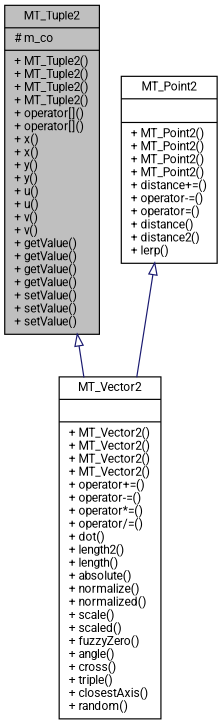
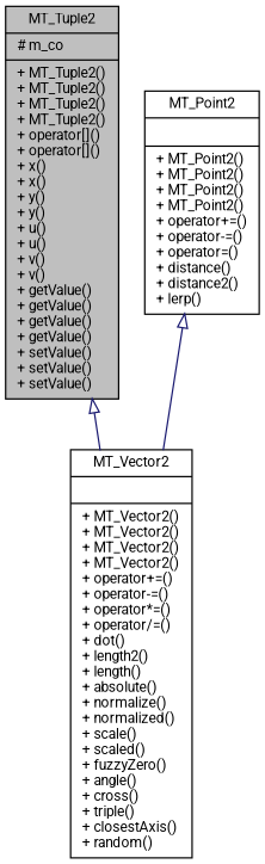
  digraph {
    fontname=Roboto
    node [color=black fillcolor=white fontname=Roboto fontsize=10 shape=record style=filled]
    edge [arrowtail=empty color=midnightblue dir=back fontname=Roboto fontsize=10 labelfontname=Helvetica labelfontsize=10 style=solid]
    n1 [fillcolor=grey75 fontcolor=black height=0.2 label="{MT_Tuple2\n|# m_co\l|+ MT_Tuple2()\l+ MT_Tuple2()\l+ MT_Tuple2()\l+ MT_Tuple2()\l+ operator[]()\l+ operator[]()\l+ x()\l+ x()\l+ y()\l+ y()\l+ u()\l+ u()\l+ v()\l+ v()\l+ getValue()\l+ getValue()\l+ getValue()\l+ getValue()\l+ setValue()\l+ setValue()\l+ setValue()\l}" width=0.4]
    n2 [height=0.2 label="{MT_Vector2\n||+ MT_Vector2()\l+ MT_Vector2()\l+ MT_Vector2()\l+ MT_Vector2()\l+ operator+=()\l+ operator-=()\l+ operator*=()\l+ operator/=()\l+ dot()\l+ length2()\l+ length()\l+ absolute()\l+ normalize()\l+ normalized()\l+ scale()\l+ scaled()\l+ fuzzyZero()\l+ angle()\l+ cross()\l+ triple()\l+ closestAxis()\l+ random()\l}" width=0.4]
-   n3 [height=0.2 label="{MT_Point2\n||+ MT_Point2()\l+ MT_Point2()\l+ MT_Point2()\l+ MT_Point2()\l+ distance+=()\l+ operator-=()\l+ operator=()\l+ distance()\l+ distance2()\l+ lerp()\l}" width=0.4]
+   n3 [height=0.2 label="{MT_Point2\n||+ MT_Point2()\l+ MT_Point2()\l+ MT_Point2()\l+ MT_Point2()\l+ operator+=()\l+ operator-=()\l+ operator=()\l+ distance()\l+ distance2()\l+ lerp()\l}" width=0.4]
    n1 -> n2
    n3 -> n2
  }
